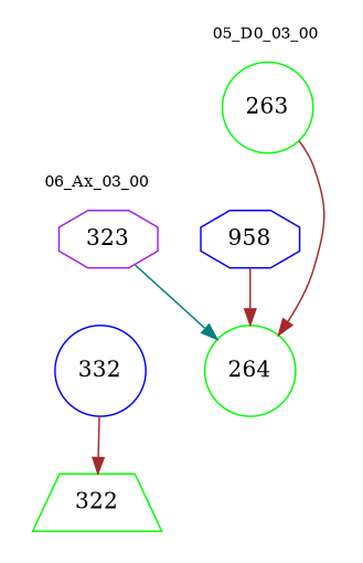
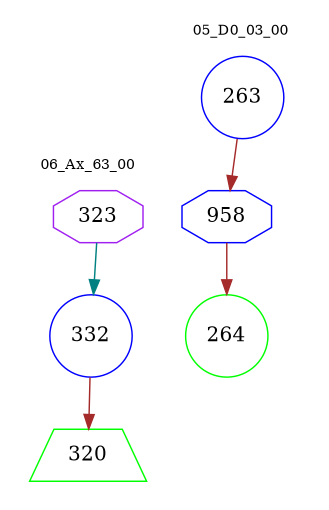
  digraph {
    node [color=blue shape=circle]
    edge [color=brown]
    n1 [color=purple label=323 shape=octagon]
    n2 [label=332]
-   n3 [color=green label=322 shape=trapezium]
-   n4 [color=green label=263]
+   n3 [color=green label=320 shape=trapezium]
+   n4 [label=263]
    n5 [label=958 shape=octagon]
    n6 [color=green label=264]
    subgraph cluster_1 {
      color=white
      fontsize=10
-     label="06_Ax_03_00"
+     label="06_Ax_63_00"
      n1
      n2
      n3
    }
    subgraph cluster_2 {
      color=white
      fontsize=10
      label="05_D0_03_00"
      n4
      n5
      n6
    }
-   n1 -> n6 [color=teal]
+   n1 -> n2 [color=teal]
    n2 -> n3
-   n4 -> n6
+   n4 -> n5
    n5 -> n6
  }
